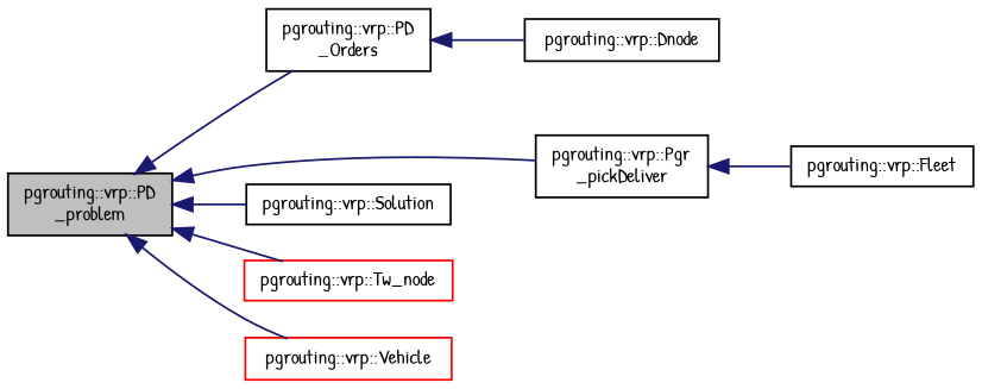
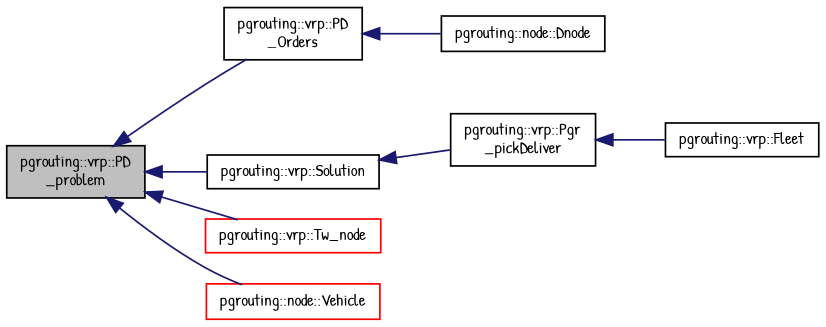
  digraph {
    fontname="Patrick Hand"
    rankdir=LR
    node [color=black fillcolor=white fontname="Patrick Hand" fontsize=10 shape=record style=filled]
    edge [color=midnightblue dir=back fontname="Patrick Hand" fontsize=10 labelfontname=Helvetica labelfontsize=10 style=solid]
    n1 [fillcolor=grey75 fontcolor=black height=0.2 label="pgrouting::vrp::PD\l_problem" width=0.4]
    n2 [height=0.2 label="pgrouting::vrp::PD\l_Orders" width=0.4]
    n3 [height=0.2 label="pgrouting::vrp::Pgr\l_pickDeliver" width=0.4]
    n4 [height=0.2 label="pgrouting::vrp::Solution" width=0.4]
    n5 [color=red height=0.2 label="pgrouting::vrp::Tw_node" width=0.4]
-   n6 [color=red height=0.2 label="pgrouting::vrp::Vehicle" width=0.4]
-   n7 [height=0.2 label="pgrouting::vrp::Dnode" width=0.4]
+   n6 [color=red height=0.2 label="pgrouting::node::Vehicle" width=0.4]
+   n7 [height=0.2 label="pgrouting::node::Dnode" width=0.4]
    n8 [height=0.2 label="pgrouting::vrp::Fleet" width=0.4]
    n1 -> n2
-   n1 -> n3
+   n4 -> n3
    n1 -> n4
    n1 -> n5
    n1 -> n6
    n2 -> n7
    n3 -> n8
  }
